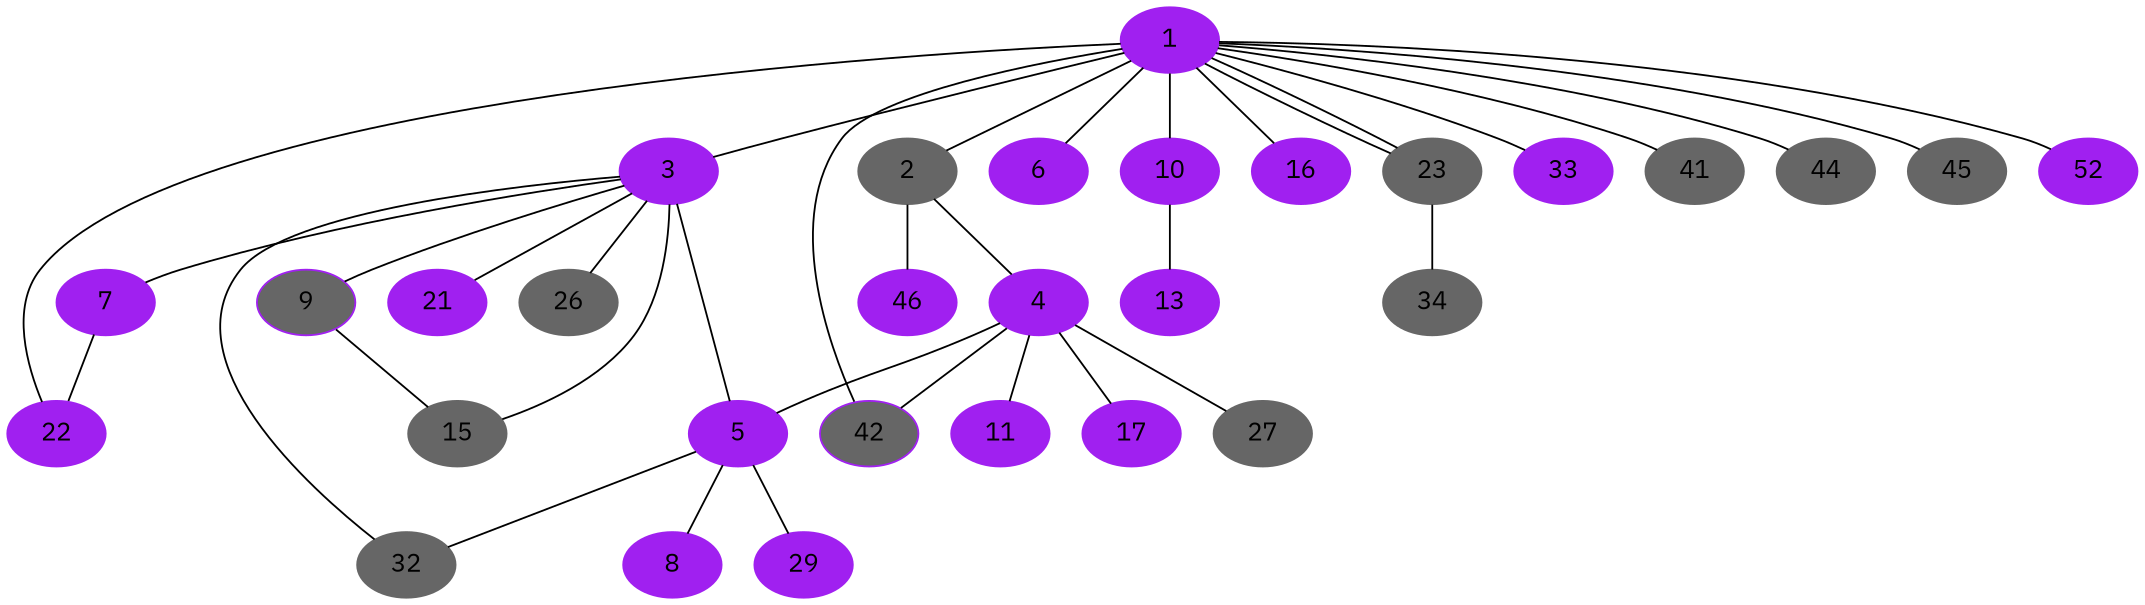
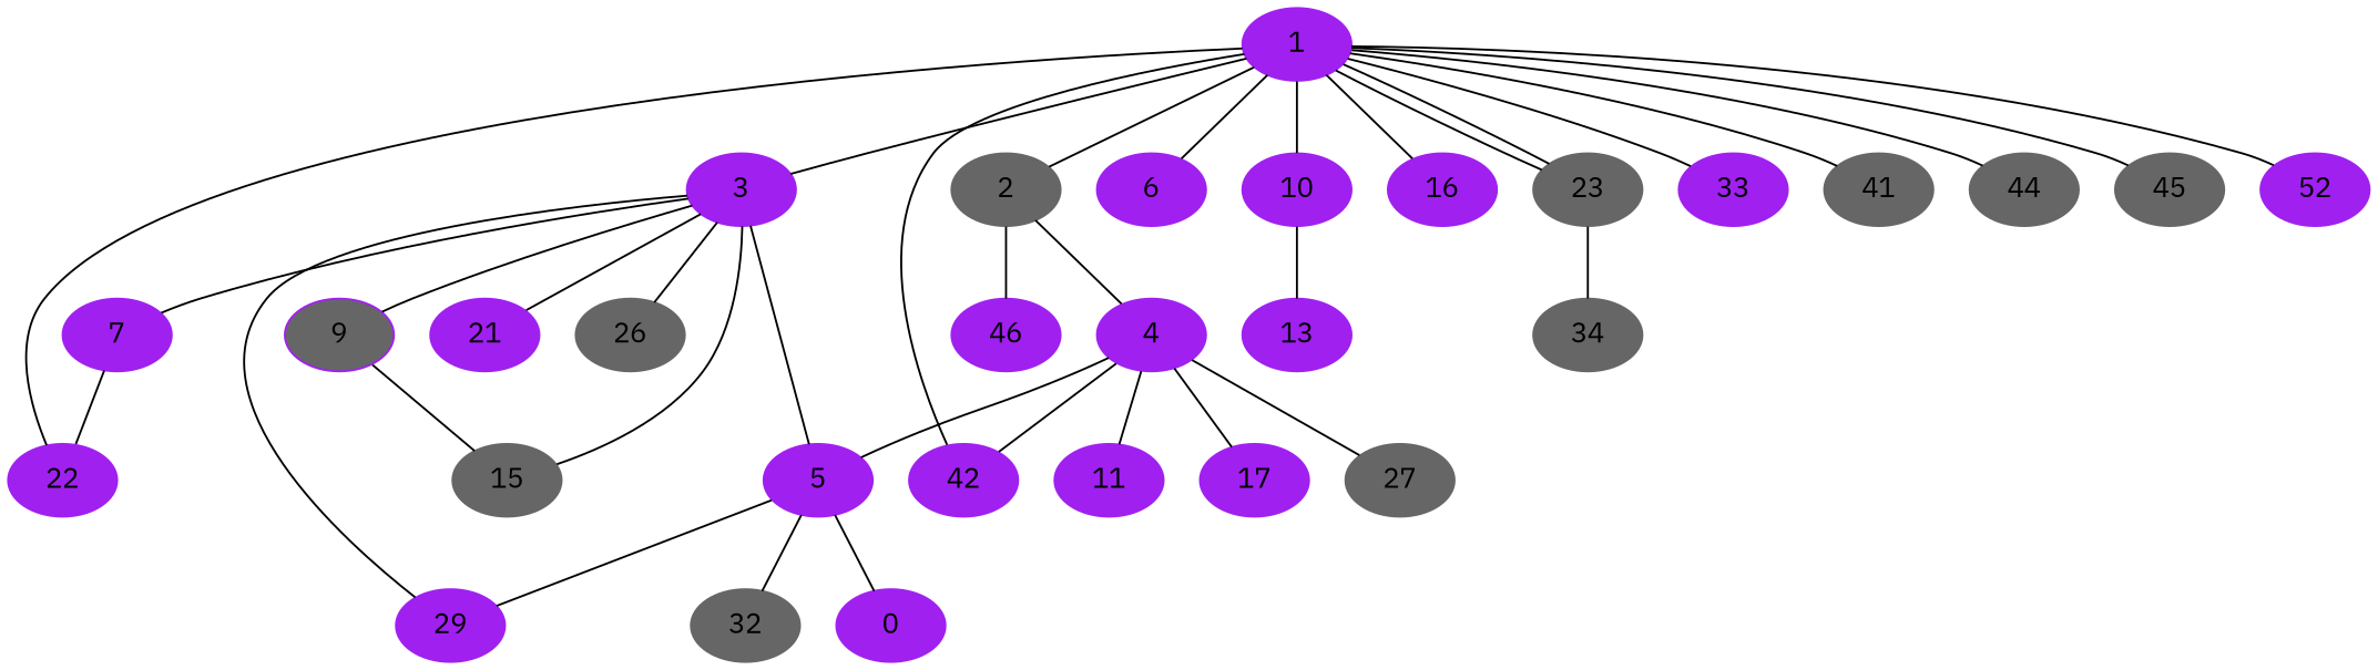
  graph {
    fontname="IBM Plex Sans"
    node [color=purple fontname="IBM Plex Sans" style=filled]
    edge [fontname="IBM Plex Sans"]
    2 [color=gray40]
    1
    3 [super="+14+18"]
    6
    10
    16
    22 [super="+57+50"]
    23 [color=gray40]
    33 [super="+55"]
    41 [color=gray40]
-   42 [fillcolor=gray40]
+   42
    44 [color=gray40]
    45 [color=gray40]
    52
    4
    46
    7
    5 [super="+36+20+12+54+28"]
    9 [fillcolor=gray40 super="+48+56"]
    15 [color=gray40 super="+38"]
    21
    26 [color=gray40]
    32 [color=gray40]
    13
    34 [color=gray40]
    11
    17
    27 [color=gray40]
-   8
+   8 [label=0]
    29
    2 -- 4
    2 -- 46
    1 -- 2
    1 -- 3 [weight=4]
    1 -- 6
    1 -- 10
    1 -- 16
    1 -- 22
    1 -- 23
    1 -- 23
    1 -- 33
    1 -- 41
    1 -- 42
    1 -- 44
    1 -- 45
    1 -- 52
    3 -- 7
    3 -- 5 [weight=3]
    3 -- 9 [weight=3]
    3 -- 15
    3 -- 21
    3 -- 26
-   3 -- 32
+   3 -- 29
    10 -- 13
    23 -- 34
    4 -- 42
    4 -- 5
    4 -- 11
    4 -- 17
    4 -- 27
    7 -- 22
    5 -- 32
    5 -- 8
    5 -- 29
    9 -- 15
  }
